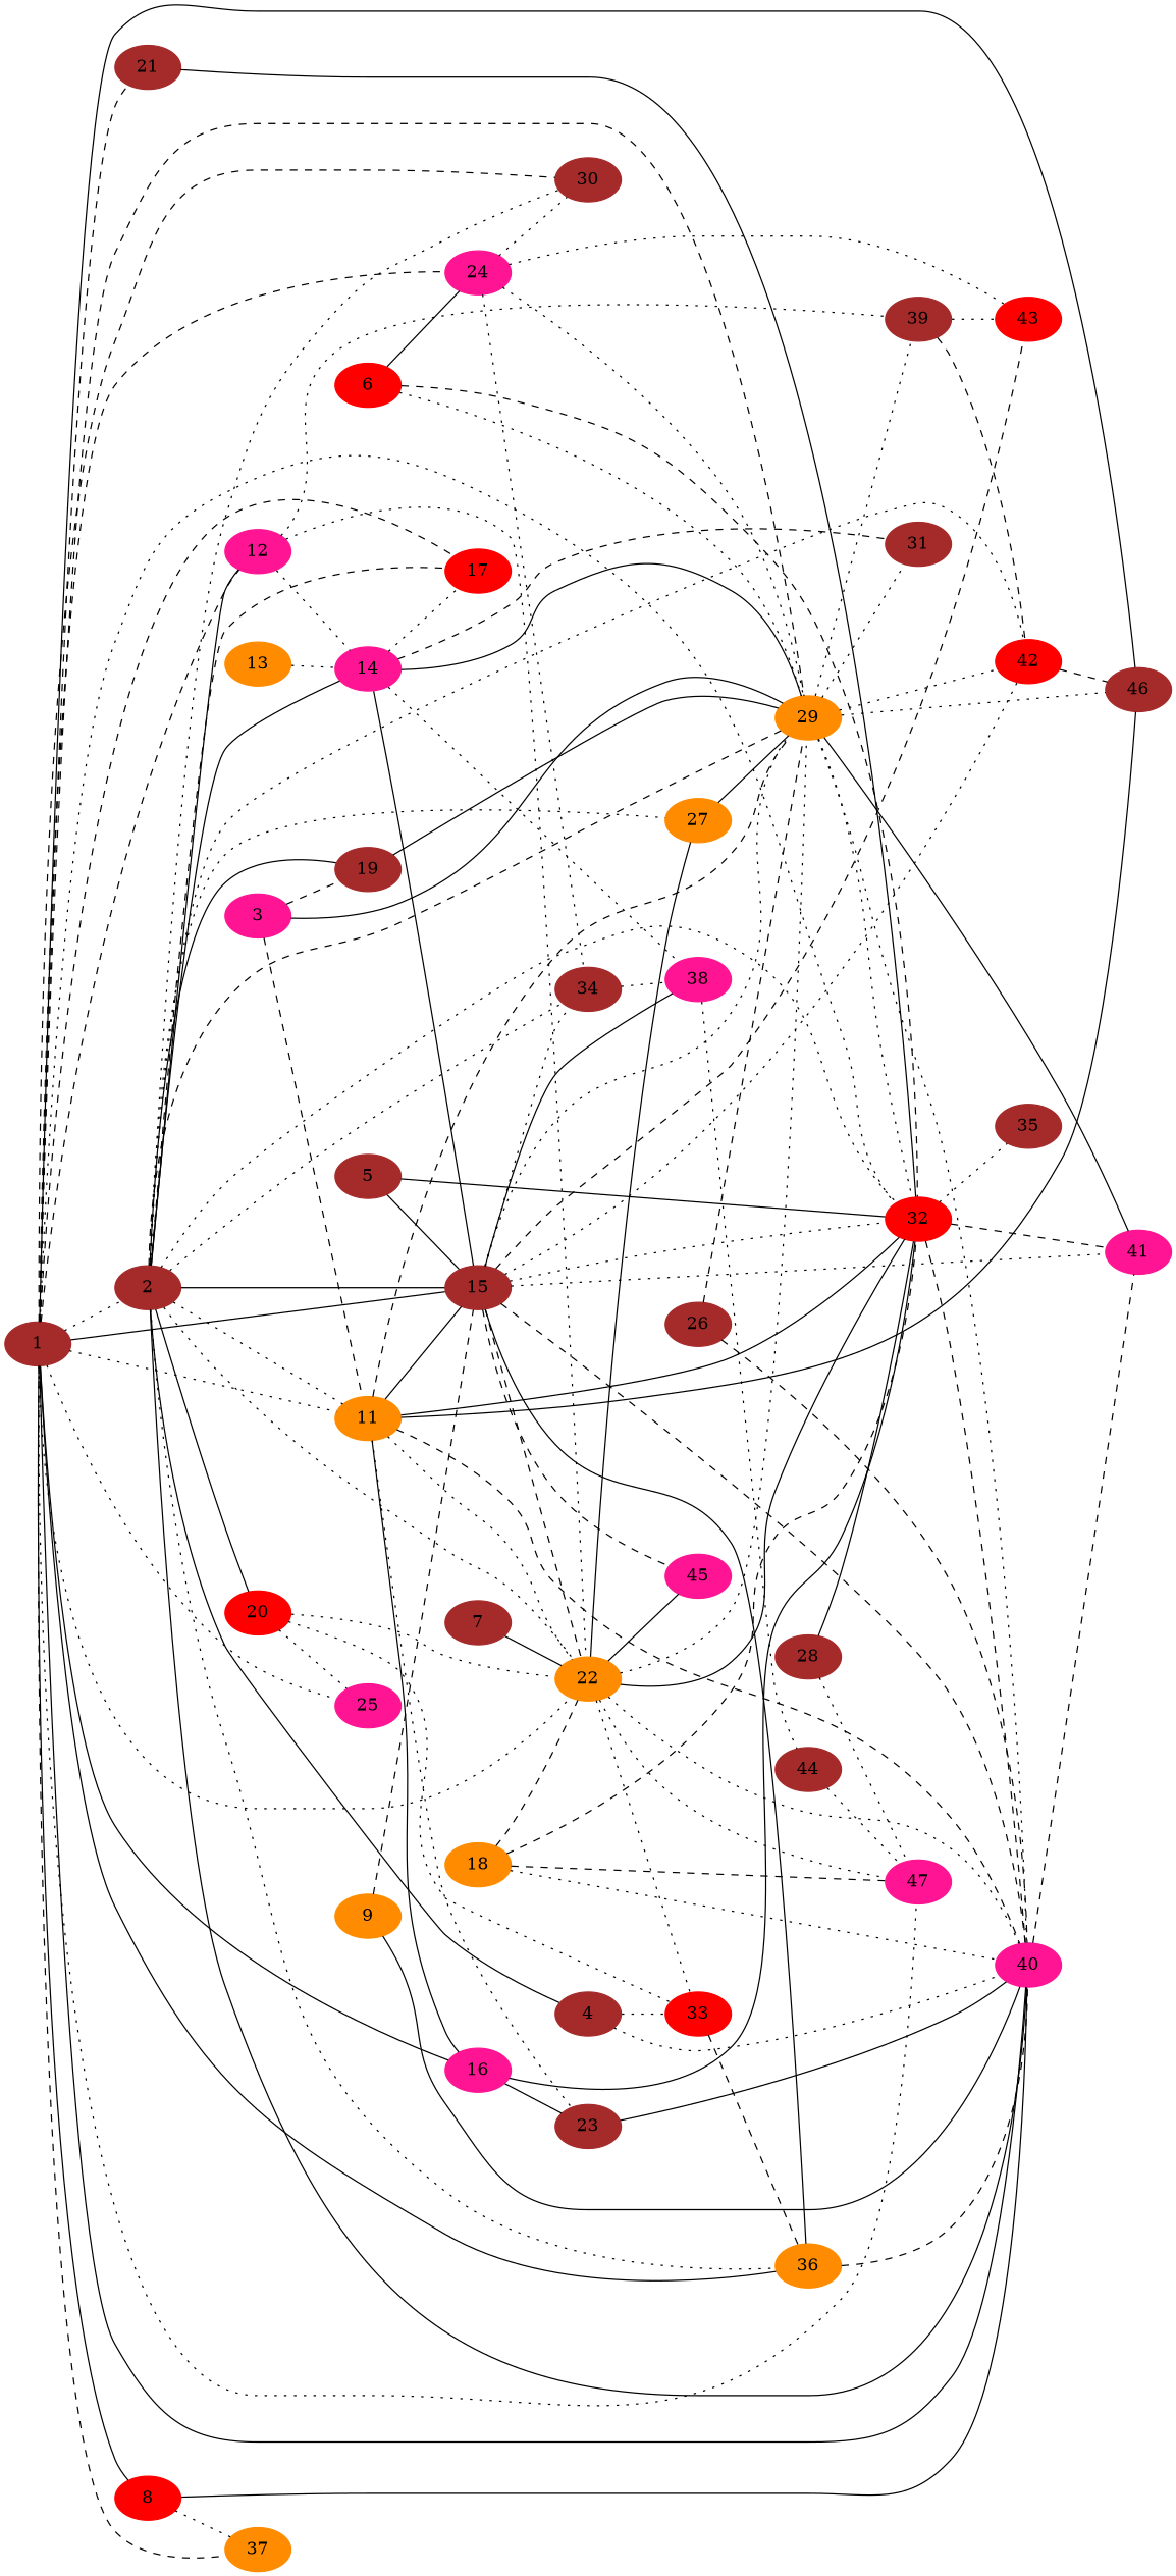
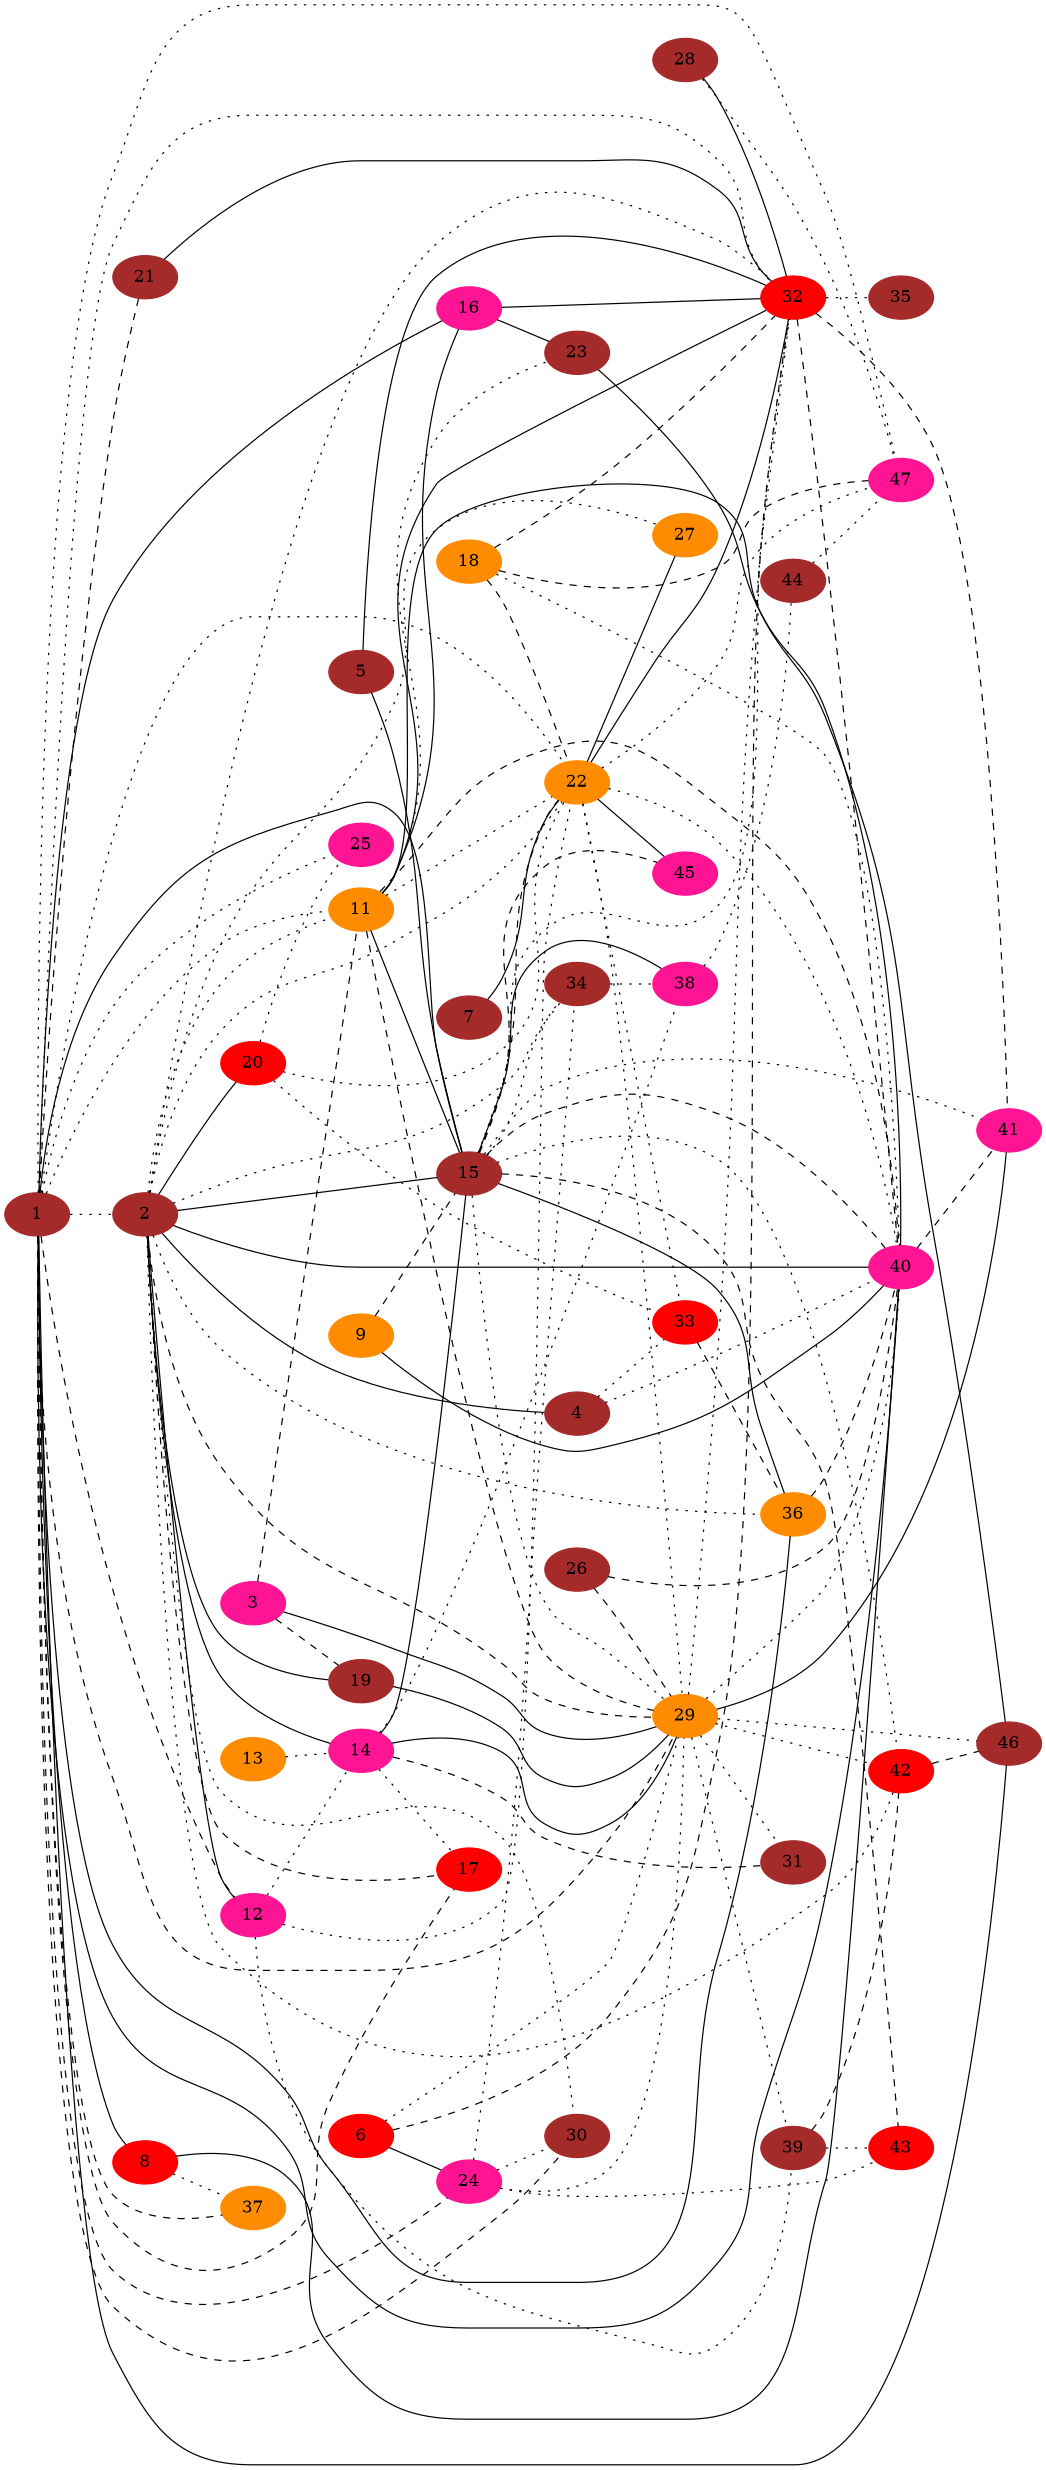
  graph {
    rankdir=LR
    node [color=brown style=filled]
    edge [style=dotted weight=1.0]
    1
    2
    8 [color=red]
    11 [color=darkorange]
    12 [color=deeppink]
    15
    16 [color=deeppink]
    17 [color=red]
    21
    22 [color=darkorange]
    24 [color=deeppink]
    25 [color=deeppink]
    29 [color=darkorange]
    30
    32 [color=red]
    36 [color=darkorange]
    37 [color=darkorange]
    40 [color=deeppink]
    46
    47 [color=deeppink]
    4
    14 [color=deeppink]
    19
    20 [color=red]
    27 [color=darkorange]
    34
    42 [color=red]
    23
    39
    38 [color=deeppink]
    41 [color=deeppink]
    43 [color=red]
    45 [color=deeppink]
    33 [color=red]
    31
    35
    3 [color=deeppink]
    5
    6 [color=red]
    7
    9 [color=darkorange]
    13 [color=darkorange]
    44
    18 [color=darkorange]
    26
    28
    1 -- 2 [weight=4.0]
    1 -- 8 [style=solid]
    1 -- 11 [weight=2.0]
    1 -- 12 [style=dashed]
    1 -- 15 [style=solid weight=2.0]
    1 -- 16 [style=solid]
    1 -- 17 [style=dashed]
    1 -- 21 [style=dashed]
    1 -- 22 [weight=4.0]
    1 -- 24 [style=dashed weight=2.0]
    1 -- 25 [weight=2.0]
    1 -- 29 [style=dashed weight=2.0]
    1 -- 30 [style=dashed]
    1 -- 32 [weight=2.0]
    1 -- 36 [style=solid]
    1 -- 37 [style=dashed]
    1 -- 40 [style=solid weight=2.0]
    1 -- 46 [style=solid]
    1 -- 47
    2 -- 11 [weight=2.0]
    2 -- 12 [style=solid]
    2 -- 15 [style=solid weight=3.0]
    2 -- 17 [style=dashed]
    2 -- 22 [weight=2.0]
    2 -- 29 [style=dashed weight=2.0]
    2 -- 30
    2 -- 32 [weight=3.0]
    2 -- 36
    2 -- 40 [style=solid weight=2.0]
    2 -- 4 [style=solid]
    2 -- 14 [style=solid]
    2 -- 19 [style=solid]
    2 -- 20 [style=solid]
    2 -- 27
    2 -- 34
    2 -- 42
    8 -- 37
    8 -- 40 [style=solid]
    11 -- 15 [style=solid]
    11 -- 16 [style=solid]
    11 -- 22 [weight=2.0]
    11 -- 29 [style=dashed weight=2.0]
    11 -- 32 [style=solid weight=2.0]
    11 -- 40 [style=dashed]
    11 -- 46 [style=solid]
    11 -- 23
    12 -- 22
    12 -- 14
    12 -- 39
    15 -- 22 [style=dashed]
    15 -- 29 [weight=3.0]
    15 -- 32
    15 -- 36 [style=solid]
    15 -- 40 [style=dashed weight=3.0]
    15 -- 34
    15 -- 42
    15 -- 38 [style=solid]
    15 -- 41
    15 -- 43 [style=dashed]
    15 -- 45 [style=dashed weight=2.0]
    16 -- 32 [style=solid weight=2.0]
    16 -- 23 [style=solid]
    21 -- 32 [style=solid]
    22 -- 29
    22 -- 32 [style=solid]
    22 -- 40
    22 -- 47
    22 -- 27 [style=solid]
    22 -- 45 [style=solid]
    22 -- 33
    24 -- 29
    24 -- 30
    24 -- 34
    24 -- 43
    29 -- 32
    29 -- 40
    29 -- 46
    29 -- 42
    29 -- 39
    29 -- 41 [style=solid]
    29 -- 31
    32 -- 40 [style=dashed]
    32 -- 41 [style=dashed]
    32 -- 35
    36 -- 40 [style=dashed]
    40 -- 41 [style=dashed]
    4 -- 40
    4 -- 33
    14 -- 15 [style=solid]
    14 -- 17
    14 -- 29 [style=solid]
    14 -- 38
    14 -- 31 [style=dashed]
    19 -- 29 [style=solid]
    20 -- 22
    20 -- 25
    20 -- 33
-   27 -- 29 [style=solid weight=2.0]
    34 -- 38
    42 -- 46 [style=dashed]
    23 -- 40 [style=solid]
    39 -- 42 [style=dashed]
    39 -- 43
    38 -- 44
    33 -- 36 [style=dashed]
    3 -- 11 [style=dashed]
    3 -- 29 [style=solid]
    3 -- 19 [style=dashed]
    5 -- 15 [style=solid]
    5 -- 32 [style=solid]
    6 -- 24 [style=solid]
    6 -- 29
    6 -- 32 [style=dashed]
    7 -- 22 [style=solid]
    9 -- 15 [style=dashed]
    9 -- 40 [style=solid]
    13 -- 14
    44 -- 47
    18 -- 22 [style=dashed weight=2.0]
    18 -- 32 [style=dashed]
    18 -- 40
    18 -- 47 [style=dashed]
    26 -- 29 [style=dashed]
    26 -- 40 [style=dashed]
    28 -- 32 [style=solid]
    28 -- 47
  }
